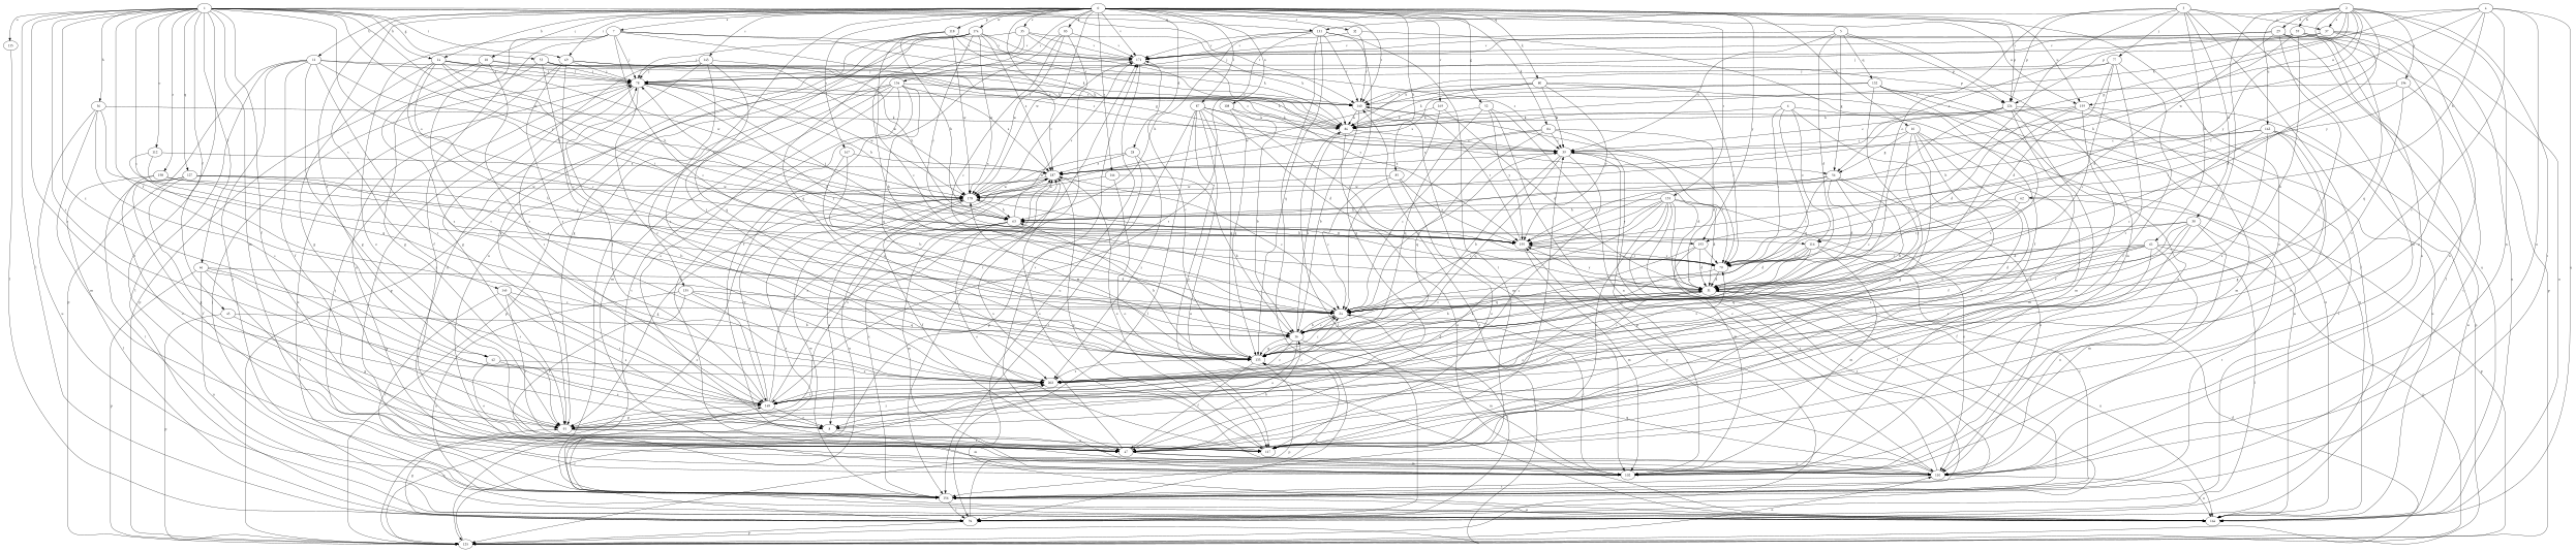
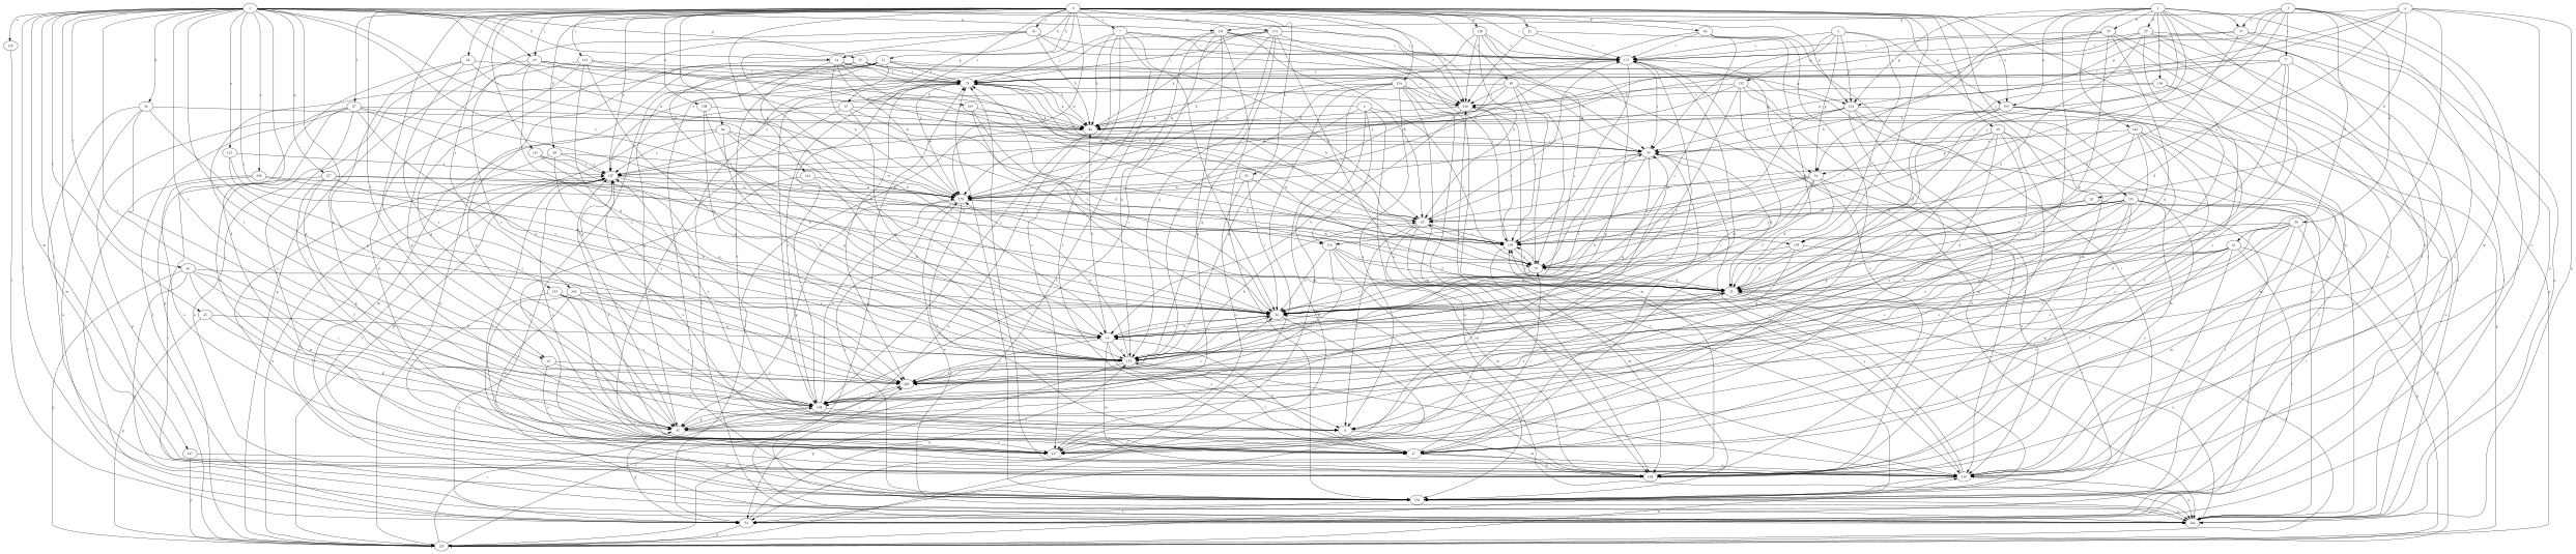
  strict digraph {
    fontname="EB Garamond"
    node [fontname="EB Garamond"]
    edge [fontname="EB Garamond"]
    0
    7
    10
    11
    14
    18
    28
    32
    35
    42
    52
    69
    80
    83
    84
    85
    87
    108
    110
    118
    124
    134
    135
    140
    143
    144
    145
    155
    159
    167
    169
    171
    174
    178
    187
    193
    24
    47
    148
    54
    86
    117
    78
    8
    102
    39
    55
    94
    156
    63
    125
    16
    70
    202
    195
    133
    164
    31
    1
    45
    46
    53
    56
    112
    115
    116
    127
    131
+   147
    198
    2
    29
    37
    59
    162
    194
    3
    30
    61
    77
    4
    62
    5
    132
    6
    0 -> 7 [label=a]
    0 -> 10 [label=b]
    0 -> 11 [label=b]
    0 -> 14 [label=b]
    0 -> 18 [label=c]
    0 -> 28 [label=d]
    0 -> 32 [label=e]
    0 -> 35 [label=e]
    0 -> 42 [label=f]
    0 -> 52 [label=g]
    0 -> 69 [label=i]
    0 -> 80 [label=k]
    0 -> 83 [label=k]
    0 -> 84 [label=k]
    0 -> 85 [label=k]
    0 -> 87 [label=l]
    0 -> 108 [label=n]
    0 -> 110 [label=n]
    0 -> 118 [label=p]
    0 -> 124 [label=p]
    0 -> 134 [label=r]
    0 -> 135 [label=r]
    0 -> 140 [label=r]
    0 -> 143 [label=s]
    0 -> 144 [label=s]
    0 -> 145 [label=s]
    0 -> 155 [label=t]
    0 -> 159 [label=u]
    0 -> 167 [label=v]
    0 -> 169 [label=v]
    0 -> 171 [label=v]
    0 -> 174 [label=w]
    0 -> 178 [label=w]
    0 -> 187 [label=x]
    0 -> 193 [label=y]
    7 -> 171 [label=v]
    7 -> 24 [label=c]
    7 -> 47 [label=f]
    7 -> 148 [label=s]
    7 -> 54 [label=g]
    7 -> 86 [label=k]
    7 -> 117 [label=o]
    7 -> 78 [label=j]
    10 -> 47 [label=f]
    10 -> 54 [label=g]
    10 -> 117 [label=o]
    10 -> 8 [label=a]
    10 -> 102 [label=m]
    10 -> 39 [label=e]
    10 -> 55 [label=g]
    11 -> 124 [label=p]
    11 -> 47 [label=f]
    11 -> 148 [label=s]
    11 -> 78 [label=j]
    11 -> 55 [label=g]
    11 -> 94 [label=l]
    11 -> 156 [label=t]
    11 -> 63 [label=h]
    11 -> 125 [label=p]
    14 -> 178 [label=w]
    14 -> 24 [label=c]
    14 -> 78 [label=j]
-   14 -> 39 [label=e]
    14 -> 55 [label=g]
    14 -> 63 [label=h]
    14 -> 16 [label=b]
    14 -> 70 [label=i]
    18 -> 78 [label=j]
    18 -> 39 [label=e]
    18 -> 55 [label=g]
    18 -> 125 [label=p]
    18 -> 202 [label=z]
    28 -> 178 [label=w]
    28 -> 187 [label=x]
    28 -> 156 [label=t]
    28 -> 202 [label=z]
    32 -> 140 [label=r]
    32 -> 171 [label=v]
    32 -> 47 [label=f]
    35 -> 171 [label=v]
    35 -> 86 [label=k]
    35 -> 39 [label=e]
    35 -> 55 [label=g]
    35 -> 125 [label=p]
    35 -> 16 [label=b]
    42 -> 117 [label=o]
    42 -> 8 [label=a]
    42 -> 202 [label=z]
    52 -> 110 [label=n]
    52 -> 86 [label=k]
    52 -> 125 [label=p]
    52 -> 195 [label=y]
    52 -> 133 [label=q]
    69 -> 110 [label=n]
    69 -> 178 [label=w]
    69 -> 86 [label=k]
    69 -> 78 [label=j]
    69 -> 202 [label=z]
    69 -> 133 [label=q]
    80 -> 140 [label=r]
    80 -> 178 [label=w]
    80 -> 86 [label=k]
    80 -> 39 [label=e]
    80 -> 70 [label=i]
    80 -> 195 [label=y]
    80 -> 164 [label=u]
    83 -> 171 [label=v]
    83 -> 178 [label=w]
    83 -> 24 [label=c]
    83 -> 47 [label=f]
    83 -> 156 [label=t]
    84 -> 187 [label=x]
    84 -> 24 [label=c]
    84 -> 102 [label=m]
    84 -> 39 [label=e]
    84 -> 133 [label=q]
    84 -> 31 [label=d]
    85 -> 178 [label=w]
    85 -> 24 [label=c]
    85 -> 117 [label=o]
    85 -> 195 [label=y]
    87 -> 86 [label=k]
    87 -> 117 [label=o]
    87 -> 94 [label=l]
    87 -> 125 [label=p]
    87 -> 70 [label=i]
    87 -> 133 [label=q]
    87 -> 164 [label=u]
    87 -> 31 [label=d]
    108 -> 86 [label=k]
    108 -> 16 [label=b]
    108 -> 133 [label=q]
    110 -> 187 [label=x]
    110 -> 78 [label=j]
    110 -> 39 [label=e]
    110 -> 156 [label=t]
    110 -> 195 [label=y]
    110 -> 133 [label=q]
    110 -> 164 [label=u]
    118 -> 140 [label=r]
    118 -> 171 [label=v]
    118 -> 178 [label=w]
    118 -> 24 [label=c]
    118 -> 55 [label=g]
    118 -> 63 [label=h]
    124 -> 24 [label=c]
    124 -> 47 [label=f]
    124 -> 86 [label=k]
    124 -> 102 [label=m]
    124 -> 39 [label=e]
    124 -> 94 [label=l]
    124 -> 164 [label=u]
    134 -> 110 [label=n]
    134 -> 140 [label=r]
    134 -> 187 [label=x]
    134 -> 8 [label=a]
    134 -> 102 [label=m]
    134 -> 94 [label=l]
    134 -> 156 [label=t]
    134 -> 125 [label=p]
    134 -> 133 [label=q]
    135 -> 24 [label=c]
    135 -> 47 [label=f]
    135 -> 148 [label=s]
    135 -> 133 [label=q]
    135 -> 164 [label=u]
    140 -> 86 [label=k]
    140 -> 102 [label=m]
    140 -> 16 [label=b]
    140 -> 70 [label=i]
    143 -> 110 [label=n]
    143 -> 78 [label=j]
    143 -> 55 [label=g]
    143 -> 63 [label=h]
    143 -> 202 [label=z]
    143 -> 133 [label=q]
    144 -> 178 [label=w]
    144 -> 117 [label=o]
    144 -> 16 [label=b]
    145 -> 24 [label=c]
    145 -> 148 [label=s]
    145 -> 117 [label=o]
    145 -> 8 [label=a]
    145 -> 156 [label=t]
    155 -> 110 [label=n]
    155 -> 24 [label=c]
    155 -> 117 [label=o]
    155 -> 8 [label=a]
    155 -> 102 [label=m]
    155 -> 94 [label=l]
    155 -> 156 [label=t]
    155 -> 63 [label=h]
    155 -> 195 [label=y]
    155 -> 31 [label=d]
    159 -> 24 [label=c]
    159 -> 47 [label=f]
    159 -> 86 [label=k]
    159 -> 102 [label=m]
    159 -> 125 [label=p]
    159 -> 31 [label=d]
    167 -> 187 [label=x]
    167 -> 16 [label=b]
    167 -> 133 [label=q]
    169 -> 24 [label=c]
    169 -> 86 [label=k]
    169 -> 31 [label=d]
    171 -> 78 [label=j]
    171 -> 39 [label=e]
    171 -> 195 [label=y]
    171 -> 164 [label=u]
    174 -> 110 [label=n]
    174 -> 171 [label=v]
    174 -> 178 [label=w]
    174 -> 187 [label=x]
    174 -> 86 [label=k]
    174 -> 78 [label=j]
    174 -> 202 [label=z]
    174 -> 195 [label=y]
    174 -> 133 [label=q]
    178 -> 171 [label=v]
    178 -> 47 [label=f]
    178 -> 55 [label=g]
    178 -> 156 [label=t]
    178 -> 63 [label=h]
    187 -> 178 [label=w]
    187 -> 24 [label=c]
    187 -> 117 [label=o]
    187 -> 164 [label=u]
    193 -> 156 [label=t]
    193 -> 70 [label=i]
    193 -> 133 [label=q]
    193 -> 31 [label=d]
    24 -> 78 [label=j]
    24 -> 39 [label=e]
    24 -> 94 [label=l]
    24 -> 16 [label=b]
    47 -> 110 [label=n]
    47 -> 187 [label=x]
    47 -> 102 [label=m]
    47 -> 16 [label=b]
    47 -> 70 [label=i]
    148 -> 171 [label=v]
    148 -> 178 [label=w]
    148 -> 187 [label=x]
    148 -> 24 [label=c]
    148 -> 78 [label=j]
    148 -> 8 [label=a]
    148 -> 55 [label=g]
    54 -> 110 [label=n]
    54 -> 178 [label=w]
    54 -> 24 [label=c]
    54 -> 16 [label=b]
    54 -> 70 [label=i]
    54 -> 195 [label=y]
    54 -> 31 [label=d]
    86 -> 39 [label=e]
    86 -> 94 [label=l]
    86 -> 164 [label=u]
    117 -> 187 [label=x]
    117 -> 39 [label=e]
    78 -> 140 [label=r]
    78 -> 178 [label=w]
    78 -> 148 [label=s]
    78 -> 86 [label=k]
    78 -> 63 [label=h]
    78 -> 202 [label=z]
    78 -> 164 [label=u]
    78 -> 31 [label=d]
    8 -> 102 [label=m]
    102 -> 171 [label=v]
    102 -> 24 [label=c]
    39 -> 187 [label=x]
    39 -> 47 [label=f]
    39 -> 16 [label=b]
    39 -> 70 [label=i]
    39 -> 133 [label=q]
    39 -> 31 [label=d]
    55 -> 187 [label=x]
    55 -> 47 [label=f]
    55 -> 117 [label=o]
    55 -> 202 [label=z]
    94 -> 55 [label=g]
    94 -> 125 [label=p]
    94 -> 133 [label=q]
    156 -> 178 [label=w]
    156 -> 187 [label=x]
    156 -> 78 [label=j]
    156 -> 94 [label=l]
    156 -> 164 [label=u]
    63 -> 171 [label=v]
    63 -> 117 [label=o]
    63 -> 8 [label=a]
    63 -> 102 [label=m]
    63 -> 195 [label=y]
    125 -> 110 [label=n]
    125 -> 140 [label=r]
    125 -> 187 [label=x]
    125 -> 148 [label=s]
    125 -> 202 [label=z]
    125 -> 31 [label=d]
    16 -> 24 [label=c]
    16 -> 86 [label=k]
    16 -> 8 [label=a]
    16 -> 102 [label=m]
    16 -> 202 [label=z]
    16 -> 133 [label=q]
    70 -> 178 [label=w]
    70 -> 24 [label=c]
    70 -> 195 [label=y]
    70 -> 31 [label=d]
    202 -> 148 [label=s]
    202 -> 31 [label=d]
    195 -> 140 [label=r]
    195 -> 78 [label=j]
    195 -> 102 [label=m]
    195 -> 63 [label=h]
    195 -> 70 [label=i]
    133 -> 171 [label=v]
    133 -> 178 [label=w]
    133 -> 24 [label=c]
    133 -> 47 [label=f]
    133 -> 63 [label=h]
    133 -> 125 [label=p]
    133 -> 202 [label=z]
    164 -> 78 [label=j]
    31 -> 24 [label=c]
    31 -> 8 [label=a]
    31 -> 156 [label=t]
    31 -> 16 [label=b]
    31 -> 195 [label=y]
    31 -> 164 [label=u]
    1 -> 14 [label=b]
    1 -> 42 [label=f]
    1 -> 69 [label=i]
    1 -> 140 [label=r]
    1 -> 159 [label=u]
    1 -> 178 [label=w]
    1 -> 193 [label=y]
    1 -> 24 [label=c]
    1 -> 47 [label=f]
    1 -> 148 [label=s]
    1 -> 8 [label=a]
    1 -> 102 [label=m]
    1 -> 94 [label=l]
    1 -> 156 [label=t]
    1 -> 202 [label=z]
    1 -> 45 [label=f]
    1 -> 46 [label=f]
    1 -> 53 [label=g]
    1 -> 56 [label=h]
    1 -> 112 [label=o]
    1 -> 115 [label=o]
    1 -> 116 [label=o]
    1 -> 127 [label=q]
    1 -> 131 [label=q]
+   1 -> 147 [label=s]
    1 -> 198 [label=z]
    45 -> 55 [label=g]
    45 -> 125 [label=p]
    45 -> 16 [label=b]
    46 -> 47 [label=f]
    46 -> 148 [label=s]
    46 -> 55 [label=g]
    46 -> 125 [label=p]
    46 -> 164 [label=u]
    46 -> 31 [label=d]
    53 -> 140 [label=r]
    53 -> 24 [label=c]
    53 -> 86 [label=k]
    53 -> 78 [label=j]
    53 -> 202 [label=z]
    56 -> 148 [label=s]
    56 -> 86 [label=k]
    56 -> 102 [label=m]
    56 -> 133 [label=q]
    56 -> 164 [label=u]
    112 -> 187 [label=x]
    112 -> 24 [label=c]
    112 -> 202 [label=z]
    115 -> 94 [label=l]
    116 -> 24 [label=c]
    116 -> 148 [label=s]
    116 -> 102 [label=m]
    116 -> 156 [label=t]
    116 -> 70 [label=i]
    116 -> 31 [label=d]
    127 -> 178 [label=w]
    127 -> 47 [label=f]
    127 -> 55 [label=g]
    127 -> 156 [label=t]
    127 -> 16 [label=b]
    127 -> 195 [label=y]
    131 -> 140 [label=r]
    131 -> 171 [label=v]
    131 -> 148 [label=s]
    131 -> 55 [label=g]
    131 -> 94 [label=l]
    131 -> 156 [label=t]
    131 -> 63 [label=h]
    131 -> 133 [label=q]
+   147 -> 102 [label=m]
+   147 -> 125 [label=p]
    198 -> 178 [label=w]
    198 -> 117 [label=o]
    198 -> 94 [label=l]
    198 -> 195 [label=y]
    2 -> 110 [label=n]
    2 -> 124 [label=p]
    2 -> 159 [label=u]
    2 -> 193 [label=y]
    2 -> 54 [label=g]
    2 -> 156 [label=t]
    2 -> 70 [label=i]
    2 -> 202 [label=z]
    2 -> 164 [label=u]
    2 -> 29 [label=d]
    2 -> 37 [label=e]
    2 -> 59 [label=h]
    2 -> 162 [label=u]
    2 -> 194 [label=y]
    29 -> 110 [label=n]
    29 -> 171 [label=v]
    29 -> 78 [label=j]
    29 -> 94 [label=l]
    29 -> 125 [label=p]
    29 -> 202 [label=z]
    29 -> 31 [label=d]
    37 -> 110 [label=n]
    37 -> 171 [label=v]
    37 -> 78 [label=j]
    37 -> 164 [label=u]
    37 -> 31 [label=d]
    59 -> 171 [label=v]
    59 -> 187 [label=x]
    59 -> 117 [label=o]
    59 -> 63 [label=h]
    59 -> 16 [label=b]
    59 -> 133 [label=q]
    59 -> 164 [label=u]
    162 -> 24 [label=c]
    162 -> 117 [label=o]
    162 -> 39 [label=e]
    162 -> 55 [label=g]
    162 -> 63 [label=h]
    162 -> 202 [label=z]
    162 -> 164 [label=u]
    194 -> 140 [label=r]
    194 -> 156 [label=t]
    194 -> 70 [label=i]
    194 -> 202 [label=z]
    3 -> 124 [label=p]
    3 -> 102 [label=m]
    3 -> 94 [label=l]
    3 -> 195 [label=y]
    3 -> 116 [label=o]
    3 -> 37 [label=e]
    3 -> 30 [label=d]
    3 -> 61 [label=h]
    3 -> 77 [label=j]
    30 -> 47 [label=f]
    30 -> 148 [label=s]
    30 -> 102 [label=m]
    30 -> 156 [label=t]
    30 -> 202 [label=z]
    30 -> 195 [label=y]
    30 -> 31 [label=d]
    61 -> 110 [label=n]
    61 -> 117 [label=o]
    61 -> 94 [label=l]
    61 -> 125 [label=p]
    61 -> 70 [label=i]
    61 -> 202 [label=z]
    61 -> 133 [label=q]
    61 -> 31 [label=d]
    77 -> 24 [label=c]
    77 -> 47 [label=f]
    77 -> 148 [label=s]
    77 -> 86 [label=k]
    77 -> 78 [label=j]
    77 -> 31 [label=d]
    4 -> 110 [label=n]
    4 -> 178 [label=w]
    4 -> 148 [label=s]
    4 -> 86 [label=k]
    4 -> 195 [label=y]
    4 -> 164 [label=u]
    4 -> 131 [label=q]
    4 -> 62 [label=h]
    62 -> 63 [label=h]
    62 -> 125 [label=p]
    62 -> 70 [label=i]
    5 -> 124 [label=p]
    5 -> 171 [label=v]
    5 -> 54 [label=g]
    5 -> 102 [label=m]
    5 -> 39 [label=e]
    5 -> 31 [label=d]
    5 -> 132 [label=q]
    132 -> 110 [label=n]
    132 -> 140 [label=r]
    132 -> 187 [label=x]
    132 -> 16 [label=b]
    132 -> 202 [label=z]
    132 -> 164 [label=u]
    6 -> 86 [label=k]
    6 -> 117 [label=o]
    6 -> 70 [label=i]
    6 -> 133 [label=q]
    6 -> 164 [label=u]
    6 -> 116 [label=o]
  }
